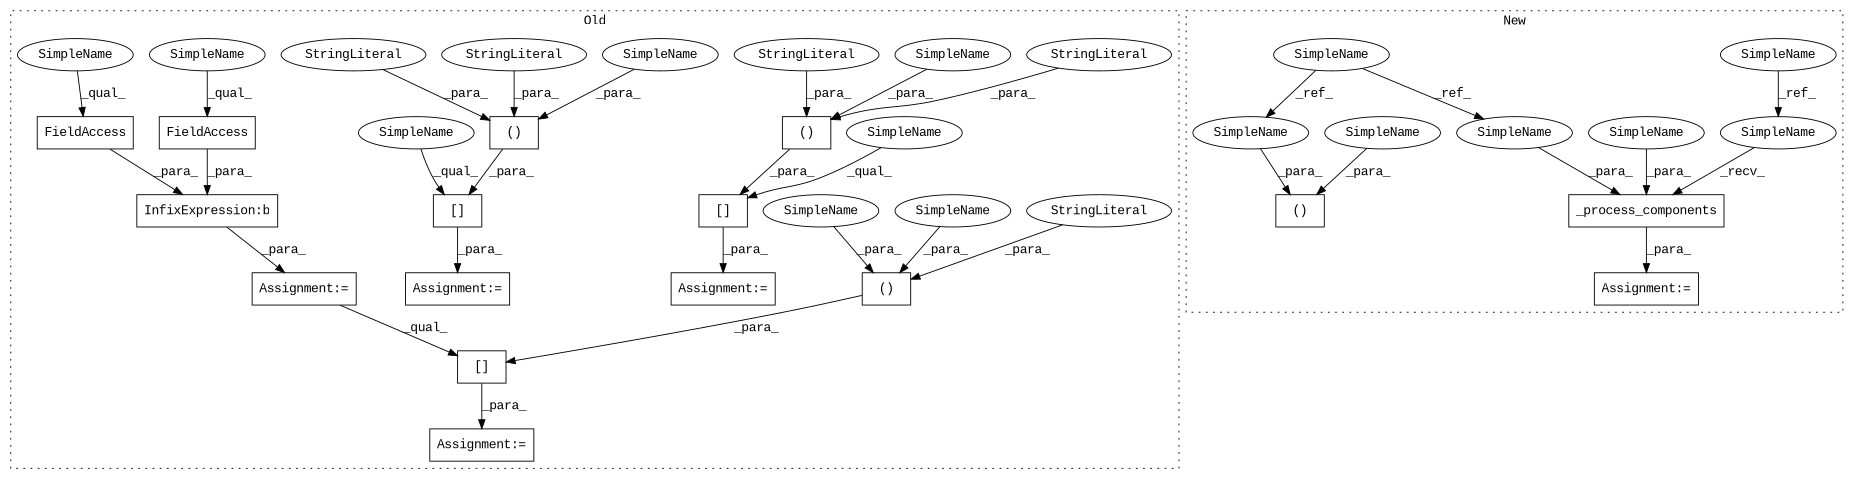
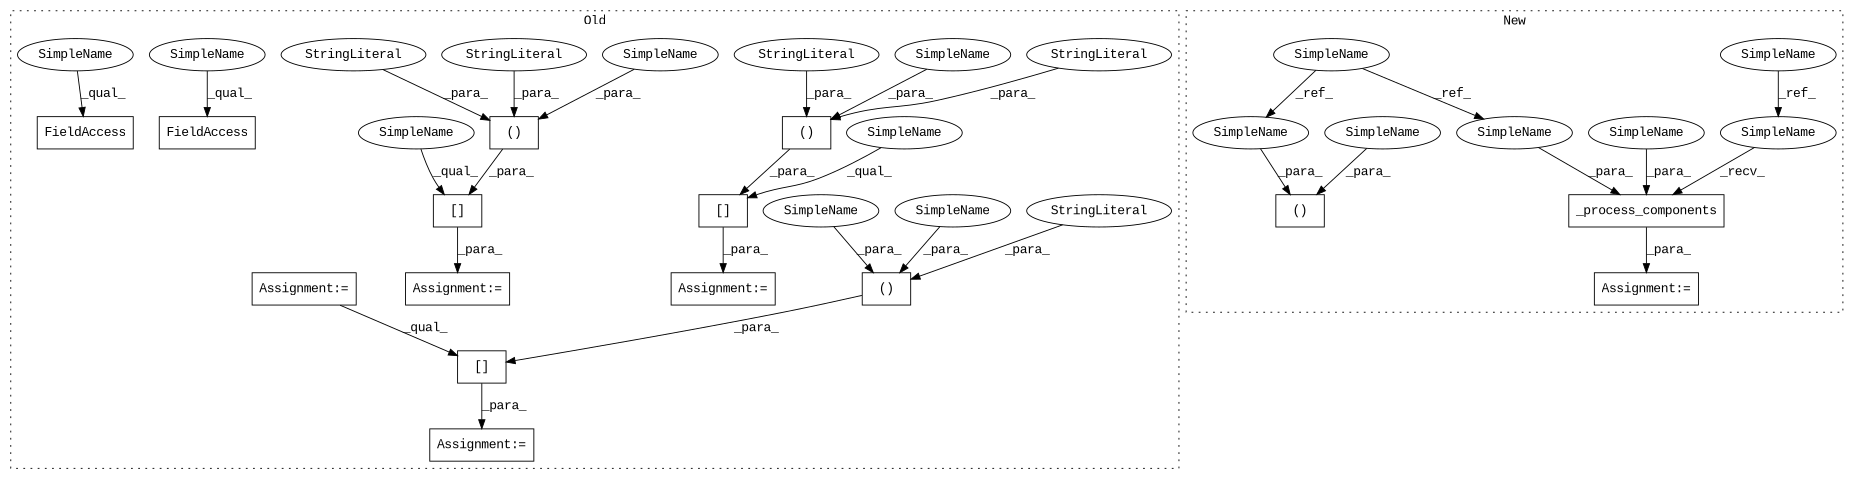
  digraph {
    fontname="Liberation Mono"
    node [a=42 l=4 s=8012 shape=ellipse fontname="Liberation Mono"]
    edge [fontname="Liberation Mono"]
    n1 [a=106 l=50 label="()" shape=box]
    n2 [a=2 l="12,2" label="[]" s="8000,8062" shape=box]
-   n3 [a=27 l=3 label="InfixExpression:b" s=7787 shape=box]
    n4 [a=22 l=12 label=FieldAccess s=7775 shape=box]
    n5 [a=22 l=12 label=FieldAccess s=7790 shape=box]
    n6 [a=106 l=62 label="()" s=7923 shape=box]
    n7 [a=2 l="15,2" label="[]" s="7908,7985" shape=box]
    n8 [a=106 l=62 label="()" s=7828 shape=box]
    n9 [a=2 l="12,2" label="[]" s="7816,7890" shape=box]
    n10 [a=7 l=1 label="Assignment:=" s=7999 shape=box]
    n11 [a=45 l=16 label=StringLiteral s=7874]
    n12 [a=45 l=16 label=StringLiteral s=8029]
    n13 [a=7 l=1 label="Assignment:=" s=7815 shape=box]
    n14 [a=45 l=16 label=StringLiteral s=7828]
    n15 [a=45 l=16 label=StringLiteral s=7923]
    n16 [a=45 l=16 label=StringLiteral s=7969]
    n17 [a=7 l=1 label="Assignment:=" s=7907 shape=box]
    n18 [a=7 l=1 label="Assignment:=" s=7773 shape=box]
    n19 [l=6 label=SimpleName s=7816]
    n20 [label=SimpleName]
    n21 [label=SimpleName s=7952]
    n22 [label=SimpleName s=7857]
    n23 [label=SimpleName s=8058]
    n24 [l=9 label=SimpleName s=7908]
    n25 [label=SimpleName s=7790]
    n26 [label=SimpleName s=7775]
    n27 [a=32 l="20,1" label=_process_components s="6362,6398" shape=box]
    n28 [label=SimpleName s=5771]
    n29 [a=7 l=2 label="Assignment:=" s=6355 shape=box]
    n30 [a=106 l=47 label="()" s=6308 shape=box]
    n31 [l=9 label=SimpleName s=6018]
    n32 [label=SimpleName s=6357]
    n33 [l=9 label=SimpleName s=6346]
    n34 [l=9 label=SimpleName s=6389]
    n35 [l=6 label=SimpleName s=6382]
    n36 [l=6 label=SimpleName s=6327]
    subgraph cluster_1 {
      label=Old
      style=dotted
      n1
      n2
-     n3
      n4
      n5
      n6
      n7
      n8
      n9
      n10
      n11
      n12
      n13
      n14
      n15
      n16
      n17
      n18
      n19
      n20
      n21
      n22
      n23
      n24
      n25
      n26
    }
    subgraph cluster_2 {
      label=New
      style=dotted
      n27
      n28
      n29
      n30
      n31
      n32
      n33
      n34
      n35
      n36
    }
    n1 -> n2 [label=_para_]
    n2 -> n10 [label=_para_]
-   n3 -> n18 [label=_para_]
-   n4 -> n3 [label=_para_]
-   n5 -> n3 [label=_para_]
    n6 -> n7 [label=_para_]
    n7 -> n17 [label=_para_]
    n8 -> n9 [label=_para_]
    n9 -> n13 [label=_para_]
    n11 -> n8 [label=_para_]
    n12 -> n1 [label=_para_]
    n14 -> n8 [label=_para_]
    n15 -> n6 [label=_para_]
    n16 -> n6 [label=_para_]
    n18 -> n2 [label=_qual_]
    n19 -> n9 [label=_qual_]
    n20 -> n1 [label=_para_]
    n21 -> n6 [label=_para_]
    n22 -> n8 [label=_para_]
    n23 -> n1 [label=_para_]
    n24 -> n7 [label=_qual_]
    n25 -> n5 [label=_qual_]
    n26 -> n4 [label=_qual_]
    n27 -> n29 [label=_para_]
    n28 -> n32 [label=_ref_]
    n31 -> n33 [label=_ref_]
    n31 -> n34 [label=_ref_]
    n32 -> n27 [label=_recv_]
    n33 -> n30 [label=_para_]
    n34 -> n27 [label=_para_]
    n35 -> n27 [label=_para_]
    n36 -> n30 [label=_para_]
  }
